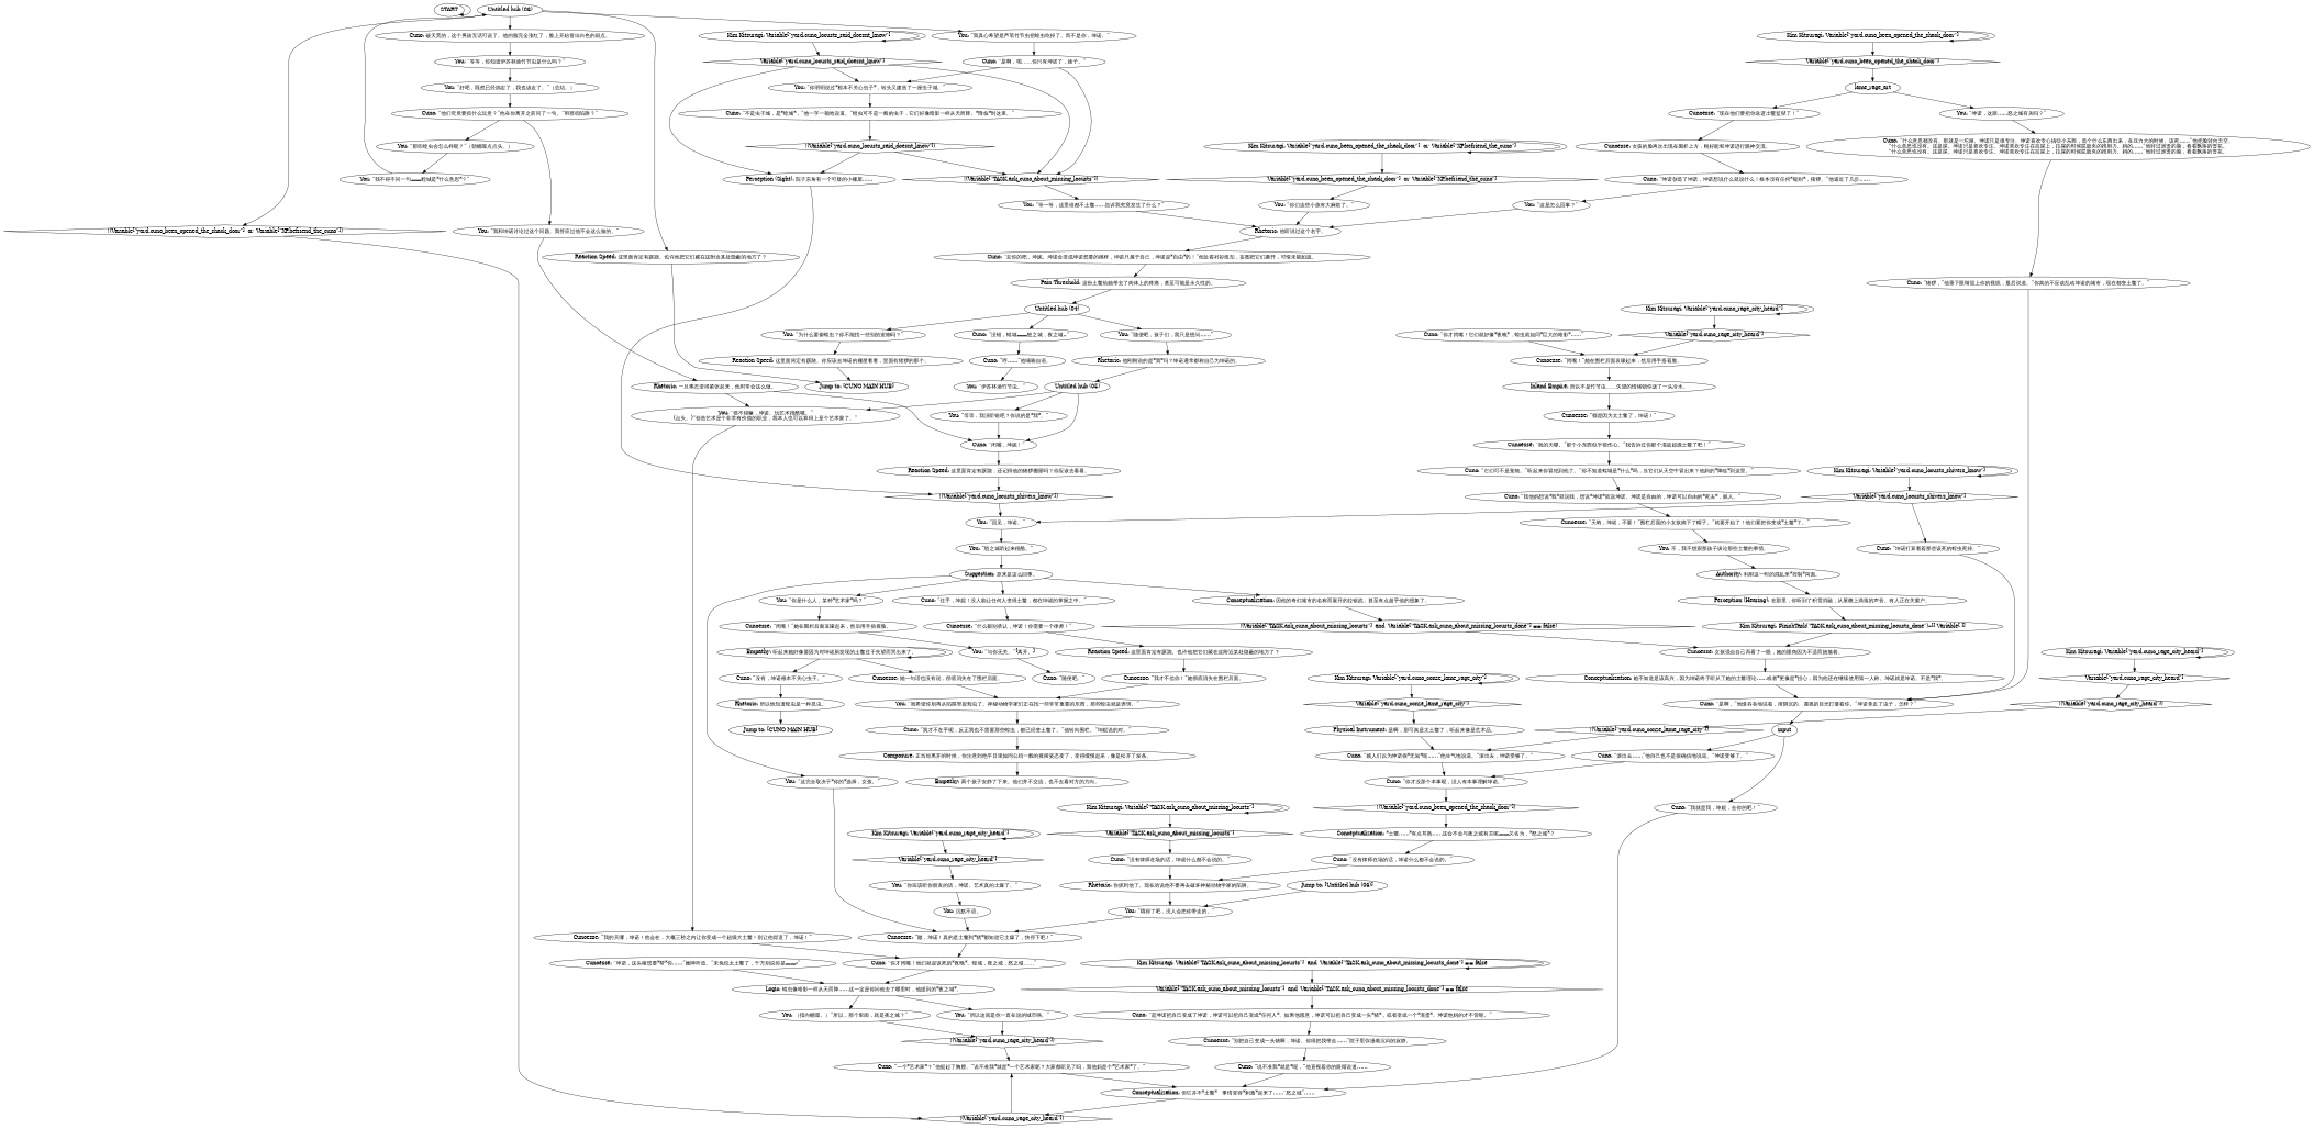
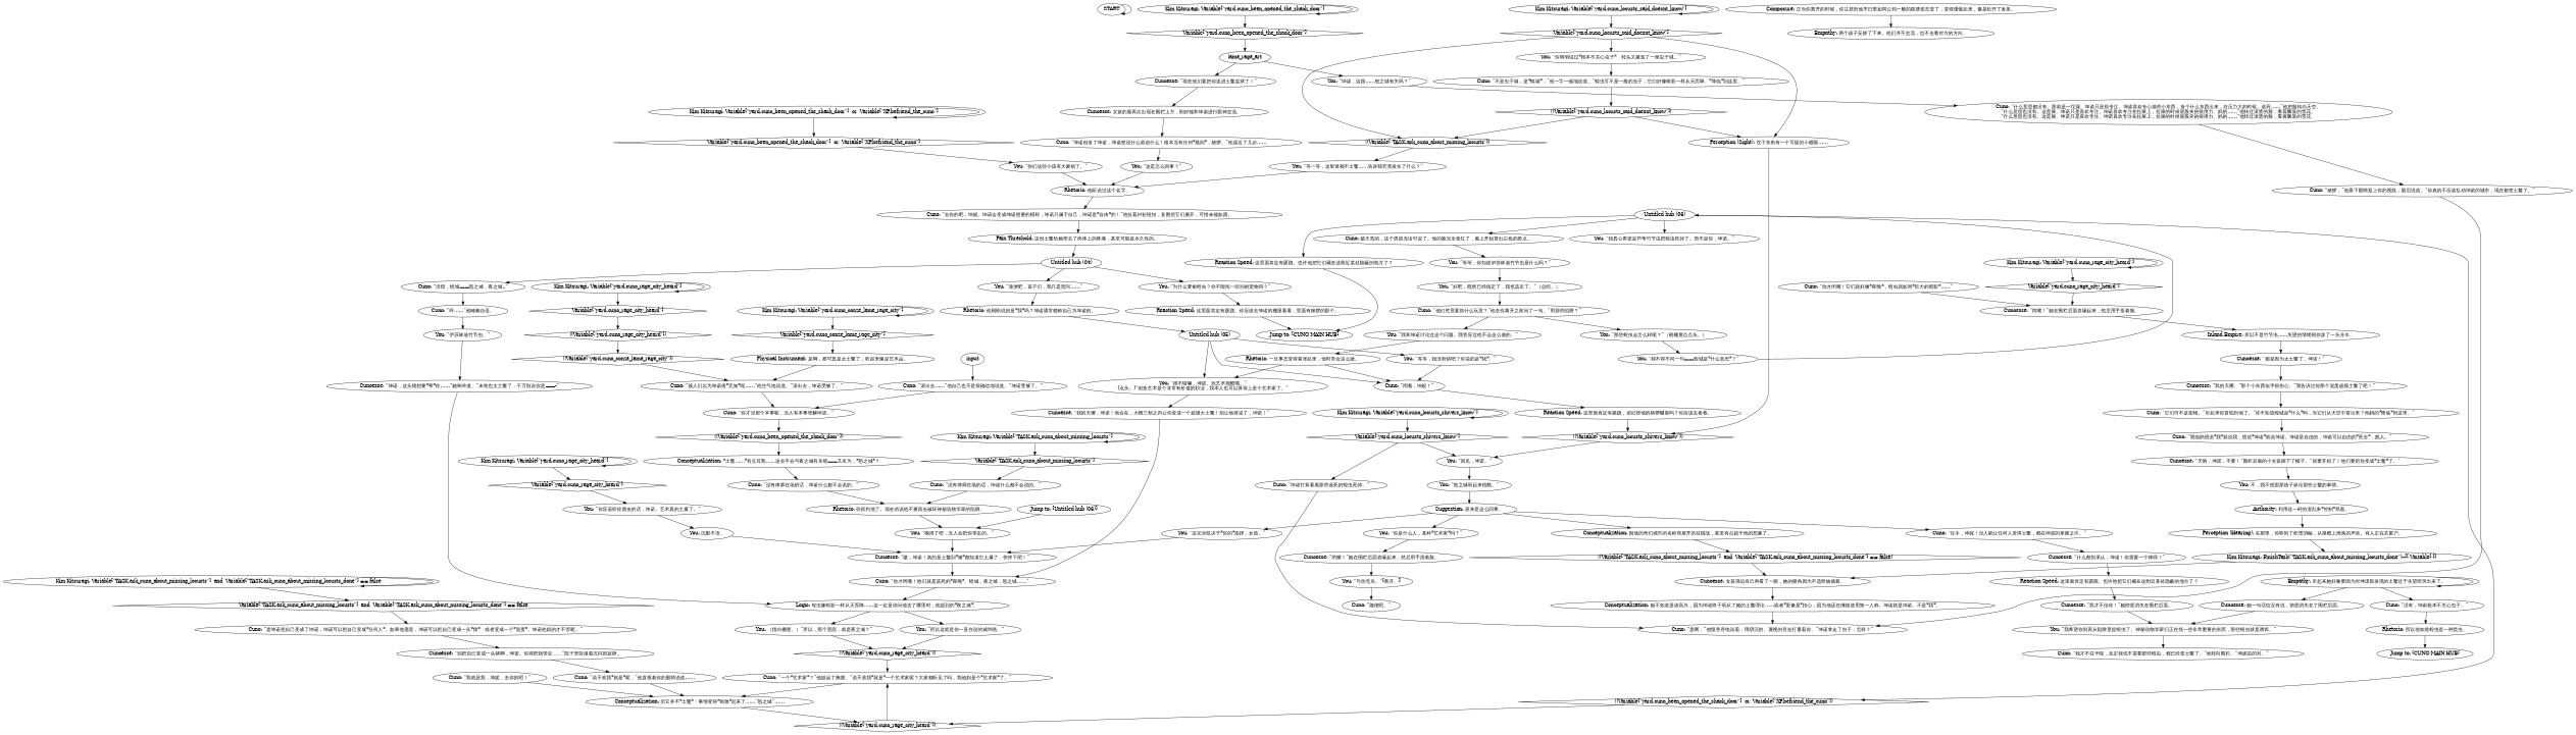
  digraph {
    n1 [label=START]
    n2 [label=input]
    n3 [label="Cuno: “滚出去……”他自己也不是很确信地说道。“坤诺受够了。”"]
    n4 [label="Cuno: “我就是我，坤妮，去你的吧！”"]
    n5 [label="Cuno: “你才没那个本事呢，没人有本事理解坤诺。”"]
    n6 [label="Conceptualization: 但它并不*土鳖*！事情变得*刺激*起来了……“怒之城”……"]
    n7 [label="Inland Empire: 所以不是竹节虫……失望的情绪朝你泼了一头冷水。"]
    n8 [label="Cunoesse: “都是因为太土鳖了，坤诺！”"]
    n9 [label="Cunoesse: “我的天哪。”那个小东西似乎很伤心。“我告诉过你那个混蛋超级土鳖了吧！”"]
    n10 [label="Kim Kitsuragi: Variable[\"yard.cuno_rage_city_heard\"]"]
    n11 [label="Variable[\"yard.cuno_rage_city_heard\"]" shape=diamond]
    n12 [label="Cunoesse: “闭嘴！”她在围栏后面哀嚎起来，然后用手捂着脸。"]
    n13 [label="!(Variable[\"yard.cuno_rage_city_heard\"])" shape=diamond]
    n14 [label="Cuno: “一个*艺术家*？”他挺起了胸膛。“说不准我*就是*一个艺术家呢？大家都听见了吗，我他妈是个*艺术家*了。”"]
    n15 [label="Cuno: “没错，蝗城——怒之城，夜之城..“"]
    n16 [label="Cuno: “哼……”他喃喃自语。"]
    n17 [label="You: “伊苏林迪竹节虫。”"]
    n18 [label="You: “你是什么人，某种*艺术家*吗？”"]
    n19 [label="Cunoesse: “闭嘴！”她在围栏后面哀嚎起来，然后用手捂着脸。"]
    n20 [label="You: “与你无关。”[离开。]"]
    n21 [label="You: “哦得了吧，没人会把你带走的。”"]
    n22 [label="Cunoesse: “嗷，坤诺！真的是土鳖到*猪*都知道它土爆了，快停下吧！”"]
    n23 [label="Cuno: “你才闭嘴！他们就是该死的*夜晚*。蝗城，夜之城，怒之城……”"]
    n24 [label="Untitled hub (06)"]
    n25 [label="You: “我真心希望是芦苇竹节虫把蝗虫吃掉了。而不是你，坤诺。”"]
    n26 [label="!(Variable[\"yard.cuno_been_opened_the_shack_door\"]  or  Variable[\"XP.befriend_the_cuno\"])" shape=diamond]
    n27 [label="Reaction Speed: 这里面肯定有蹊跷。也许他把它们藏在这附近某处隐蔽的地方了？"]
    n28 [label="Cuno: 破天荒的，这个男孩无话可说了。他的脸完全涨红了，脸上开始冒出白色的斑点。"]
-   n29 [label="Cuno: “是啊，呃……你只有坤诺了，婊子。”"]
    n30 [label="!(Variable[\"yard.cuno_rage_city_heard\"])" shape=diamond]
    n31 [label="Jump to: [CUNO MAIN HUB]"]
    n32 [label="You: “等等，你知道伊苏林迪竹节虫是什么吗？”"]
    n33 [label="Cuno: “什么意思都没有。那就是一坨屎。坤诺只是很专注。坤诺喜欢专心搞些小东西，造个什么东西出来，在压力大的时候。该死……”他把脸转向天空。\n“什么意思也没有。这是屎。坤诺只是喜欢专注。坤诺喜欢专注在拉屎上，拉屎的时候屁股夹的很用力。妈的……”他转过滚烫的脸，看着飘落的雪花。\n“什么意思也没有。这是屎。坤诺只是喜欢专注。坤诺喜欢专注在拉屎上，拉屎的时候屁股夹的很用力。妈的……”他转过滚烫的脸，看着飘落的雪花。"]
    n34 [label="Cuno: “猪猡，”他垂下眼睛迎上你的视线，最后说道。“你真的不应该乱动坤诺的城市，现在都变土鳖了。”"]
    n35 [label="Cuno: “是啊，”他慢吞吞地说着，用阴沉的、蔑视的目光打量着你。“坤诺拿走了虫子，怎样？”"]
    n36 [label="Cunoesse: “天呐，坤诺，不要！”围栏后面的小女孩摘下了帽子。“就要开始了！他们要把你变成*土鳖*了。”"]
    n37 [label="You: 不，我不想跟那孩子谈论那些土鳖的事情。"]
    n38 [label="Authority: 利用这一时的混乱来*控制*局面。"]
    n39 [label="Rhetoric: 一旦事态变得紧张起来，他时常会这么做。"]
    n40 [label="Cuno: “闭嘴，坤妮！”"]
    n41 [label="You: “很不错嘛，坤诺。玩艺术很酷哦。”\n(点头。)“创造艺术是个非常有价值的职业，我本人也可以算得上是个艺术家了。”"]
    n42 [label="Reaction Speed: 这里面肯定有蹊跷，还记得他的猪猡棚屋吗？你应该去看看。"]
    n43 [label="Cunoesse: “我的天哪，坤诺！他会在，大概三秒之内让你变成一个超级大土鳖！别让他得逞了，坤诺！”"]
    n44 [label="Cunoesse: “我才不信你！”她彻底消失在围栏后面。"]
    n45 [label="You: “我希望你别再从陷阱里捉蝗虫了。神秘动物学家们正在找一些非常重要的东西，那些蝗虫就是诱饵。”"]
    n46 [label="Cuno: “我才不在乎呢，反正我也不需要那些蝗虫，都已经变土鳖了。”他转向围栏。“坤妮说的对。”"]
    n47 [label="Perception (Sight): 院子东角有一个可疑的小棚屋……"]
    n48 [label="!(Variable[\"yard.cuno_locusts_shivers_know\"])" shape=diamond]
    n49 [label="You: “回见，坤诺。”"]
    n50 [label="!(Variable[\"TASK.ask_cuno_about_missing_locusts\"])" shape=diamond]
    n51 [label="You: “你明明说过*根本不关心虫子*，转头又建造了一座虫子城。”"]
    n52 [label="You: “那些蝗虫会怎么样呢？”（朝棚屋点点头。）"]
    n53 [label="You: “我不得不问一句——蝗城是*什么意思*？”"]
    n54 [label="Cunoesse: “坤诺，这头猪想要*帮*你……”她呻吟道。“未免也太土鳖了，千万别说你是——-”"]
    n55 [label="Logic: 蝗虫像暗影一样从天而降……这一定是你问他去了哪里时，他提到的*夜之城*。"]
    n56 [label="Rhetoric: 他听说过这个名字。"]
    n57 [label="Cuno: “去你的吧，坤妮。坤诺会变成坤诺想要的模样，坤诺只属于自己，坤诺是*自由*的！”他扯着衬衫纽扣，妄图把它们撕开，可惜未能如愿。"]
    n58 [label="Pain Threshold: 这份土鳖给她带去了肉体上的疼痛，甚至可能是永久性的。"]
    n59 [label="Cunoesse: “什么都别承认，坤诺！你需要一个律师！”"]
    n60 [label="Reaction Speed: 这里面肯定有蹊跷。也许他把它们藏在这附近某处隐蔽的地方了？"]
    n61 [label="Kim Kitsuragi: Variable[\"yard.cuno_been_opened_the_shack_door\"]  or  Variable[\"XP.befriend_the_cuno\"]"]
    n62 [label="Variable[\"yard.cuno_been_opened_the_shack_door\"]  or  Variable[\"XP.befriend_the_cuno\"]" shape=diamond]
    n63 [label="You: “你们这些小孩有大麻烦了。”"]
    n64 [label="Cuno: “坤诺打算看着那些该死的蝗虫死掉。”"]
    n65 [label="You: “好吧，既然已经搞定了，我也该走了。”（总结。）"]
    n66 [label="Cuno: “他们究竟要抓什么玩意？”他在你离开之前问了一句。“用那些陷阱？”"]
    n67 [label="Perception (Hearing): 在那里，你听到了积雪消融，从屋檐上滴落的声音。有人正在关窗户。"]
    n68 [label="Kim Kitsuragi: FinishTask(\"TASK.ask_cuno_about_missing_locusts_done\")--[[ Variable[ ]]"]
    n69 [label="Rhetoric: 他刚刚说的是*我*吗？坤诺通常都称自己为坤诺的。"]
    n70 [label="Untitled hub (05)"]
    n71 [label="You: “等等，我没听错吧？你说的是*我*。”"]
    n72 [label="!(Variable[\"yard.cuno_been_opened_the_shack_door\"])" shape=diamond]
    n73 [label="Conceptualization: *土鳖……*有点耳熟……这会不会与夜之城有关呢——又名为，*怒之城*？"]
    n74 [label="Composure: 正当你离开的时候，你注意到他平日里如同公鸡一般的摇摆姿态变了，变得缓慢起来，像是松开了发条。"]
    n75 [label="Empathy: 两个孩子安静了下来。他们并不交流，也不去看对方的方向。"]
    n76 [label="Kim Kitsuragi: Variable[\"TASK.ask_cuno_about_missing_locusts\"]  and  Variable[\"TASK.ask_cuno_about_missing_locusts_done\"] == false"]
    n77 [label="Variable[\"TASK.ask_cuno_about_missing_locusts\"]  and  Variable[\"TASK.ask_cuno_about_missing_locusts_done\"] == false" shape=diamond]
    n78 [label="Cuno: “是坤诺把自己变成了坤诺，坤诺可以把自己变成*任何人*。如果他愿意，坤诺可以把自己变成一头*猪*，或者变成一个*混蛋*。坤诺他妈的才不管呢。”"]
    n79 [label="Cunoesse: “别把自己变成一头猪啊，坤诺。你得把我带走……”院子里弥漫着沉闷的寂静。"]
    n80 [label="!(Variable[\"TASK.ask_cuno_about_missing_locusts\"]  and  Variable[\"TASK.ask_cuno_about_missing_locusts_done\"] == false)" shape=diamond]
    n81 [label="Cunoesse: 女孩强迫自己再看了一眼，她的眼角因为不适而抽搐着。"]
    n82 [label="Conceptualization: 她不知道是该高兴，因为坤诺终于听从了她的土鳖理论……或者*更像是*担心，因为他还在继续使用第一人称。坤诺就是坤诺。不是*我*。"]
    n83 [label="Cunoesse: 女孩的脸再次出现在围栏上方，刚好能和坤诺进行眼神交流。"]
    n84 [label="Cuno: “坤诺创造了坤诺，坤诺想说什么就说什么！根本没有任何*规则*，猪猡。”他逼近了几步……"]
    n85 [label="You: “这是怎么回事？”"]
    n86 [label="Empathy: 听起来她好像要因为对坤诺新发现的土鳖过于失望而哭出来了。"]
    n87 [label="Cunoesse: 她一句话也没有说，彻底消失在了围栏后面。"]
    n88 [label="Cuno: “没有，坤诺根本不关心虫子。”"]
    n89 [label="Rhetoric: 所以他知道蝗虫是一种昆虫。"]
    n90 [label="Reaction Speed: 这里面肯定有蹊跷。你应该去坤诺的棚屋看看，里面有猪猡的那个。"]
    n91 [label="Cuno: “它们可不是宠物。”听起来你冒犯到他了。“你不知道蝗城是*什么*吗，当它们从天空中冒出来？他妈的*降临*到这里。”"]
    n92 [label="Cuno: “我他妈想说*我*就说我，想说*坤诺*就说坤诺。坤诺是自由的，坤诺可以自由的*死去*，贱人。”"]
    n93 [label="You: “你应该听你朋友的话，坤诺。艺术真的土爆了。”"]
    n94 [label="You: 沉默不语。"]
    n95 [label="Cuno: “你才闭嘴！它们就好像*夜晚*，蝗虫就如同*巨大的暗影*……”"]
    n96 [label="Untitled hub (04)"]
    n97 [label="You: “为什么要偷蝗虫？你不能找一些别的宠物吗？”"]
    n98 [label="You: “随便吧，孩子们，我只是想问……”"]
    n99 [label="Cuno: “说不准我*就是*呢，”他直视着你的眼睛说道……"]
    n100 [label="Suggestion: 原来是这么回事。"]
    n101 [label="Conceptualization: 因他的奇幻城市的名称而展开的拉锯战，甚至有点超乎他的想象了。"]
    n102 [label="Cuno: “住手，坤妮！没人能让任何人变得土鳖，都在坤诺的掌握之中。”"]
    n103 [label="You: “这完全取决于*你的*选择，女孩。”"]
    n104 [label="You: （指向棚屋。）“所以，那个里面，就是夜之城？”"]
    n105 [label="You: “所以这就是你一直在说的城市咯。”"]
    n106 [label="You: “我和坤诺讨论过这个问题。我答应过他不会这么做的。”"]
    n107 [label="Cuno: “随便吧。”"]
    n108 [label="Kim Kitsuragi: Variable[\"yard.cuno_rage_city_heard\"]"]
    n109 [label="Variable[\"yard.cuno_rage_city_heard\"]" shape=diamond]
    n110 [label="Cuno: “贱人们以为坤诺很*无知*呢……”他生气地说道。“滚出去，坤诺受够了。”"]
    n111 [label=lame_rage_art]
    n112 [label="Cunoesse: “现在他们要把你送进土鳖监狱了！”"]
    n113 [label="You: “坤诺，这跟……怒之城有关吗？”"]
    n114 [label="Rhetoric: 你抓到他了。现在劝说他不要再去破坏神秘动物学家的陷阱。"]
    n115 [label="Kim Kitsuragi: Variable[\"yard.cuno_rage_city_heard\"]"]
    n116 [label="Variable[\"yard.cuno_rage_city_heard\"]" shape=diamond]
    n117 [label="!(Variable[\"yard.cuno_rage_city_heard\"])" shape=diamond]
    n118 [label="!(Variable[\"yard.cuno_conze_lame_rage_city\"])" shape=diamond]
    n119 [label="Cuno: “没有律师在场的话，坤诺什么都不会说的。”"]
    n120 [label="Kim Kitsuragi: Variable[\"TASK.ask_cuno_about_missing_locusts\"]"]
    n121 [label="Variable[\"TASK.ask_cuno_about_missing_locusts\"]" shape=diamond]
    n122 [label="Cuno: “没有律师在场的话，坤诺什么都不会说的。”"]
    n123 [label="You: “等一等，这里谁都不土鳖……告诉我究竟发生了什么？”"]
    n124 [label="You: “怒之城听起来很酷。”"]
    n125 [label="Jump to: [CUNO MAIN HUB]"]
    n126 [label="Kim Kitsuragi: Variable[\"yard.cuno_conze_lame_rage_city\"]"]
    n127 [label="Variable[\"yard.cuno_conze_lame_rage_city\"]" shape=diamond]
    n128 [label="Physical Instrument: 是啊，那可真是太土鳖了，听起来像是艺术品。"]
    n129 [label="Kim Kitsuragi: Variable[\"yard.cuno_been_opened_the_shack_door\"]"]
    n130 [label="Variable[\"yard.cuno_been_opened_the_shack_door\"]" shape=diamond]
    n131 [label="Kim Kitsuragi: Variable[\"yard.cuno_locusts_said_doesnt_know\"]"]
    n132 [label="Variable[\"yard.cuno_locusts_said_doesnt_know\"]" shape=diamond]
    n133 [label="Cuno: “不是虫子城，是*蝗城*，”他一字一顿地说道。“蝗虫可不是一般的虫子，它们好像暗影一样从天而降。*降临*到这里。”"]
    n134 [label="!(Variable[\"yard.cuno_locusts_said_doesnt_know\"])" shape=diamond]
    n135 [label="Kim Kitsuragi: Variable[\"yard.cuno_locusts_shivers_know\"]"]
    n136 [label="Variable[\"yard.cuno_locusts_shivers_know\"]" shape=diamond]
    n137 [label="Jump to: [Untitled hub (06)]"]
    n1 -> n1
    n2 -> n3
-   n2 -> n4
    n3 -> n5
    n4 -> n6
    n5 -> n72
    n6 -> n30
    n7 -> n8
    n8 -> n9
    n9 -> n91
    n10 -> n10
    n10 -> n11
    n11 -> n12
    n12 -> n7
    n13 -> n14
    n14 -> n6
    n15 -> n16
    n16 -> n17
+   n17 -> n54
    n18 -> n19
    n19 -> n20
    n20 -> n107
    n21 -> n22
    n22 -> n23
    n23 -> n55
    n24 -> n25
    n24 -> n26
    n24 -> n27
    n24 -> n28
-   n25 -> n29
    n26 -> n30
    n27 -> n31
    n28 -> n32
-   n29 -> n50
-   n29 -> n51
    n30 -> n14
    n32 -> n65
    n33 -> n34
    n34 -> n35
-   n35 -> n2
    n36 -> n37
    n37 -> n38
    n38 -> n67
    n39 -> n40
    n39 -> n41
    n40 -> n42
    n41 -> n43
    n42 -> n48
    n43 -> n23
    n44 -> n45
    n45 -> n46
-   n46 -> n74
    n47 -> n48
    n48 -> n49
    n49 -> n124
    n50 -> n123
    n51 -> n133
    n52 -> n53
    n53 -> n24
    n54 -> n55
    n55 -> n104
    n55 -> n105
    n56 -> n57
    n57 -> n58
    n58 -> n96
    n59 -> n60
    n60 -> n44
    n61 -> n61
    n61 -> n62
    n62 -> n63
    n63 -> n56
    n64 -> n35
    n65 -> n66
    n66 -> n52
    n66 -> n106
    n67 -> n68
    n68 -> n81
    n69 -> n70
    n70 -> n40
    n70 -> n41
    n70 -> n71
    n71 -> n40
    n72 -> n73
    n73 -> n119
    n74 -> n75
    n76 -> n76
    n76 -> n77
    n77 -> n78
    n78 -> n79
    n79 -> n99
    n80 -> n81
    n81 -> n82
    n82 -> n35
    n83 -> n84
    n84 -> n85
    n85 -> n56
    n86 -> n86
    n86 -> n87
    n86 -> n88
    n87 -> n45
    n88 -> n89
    n89 -> n125
    n90 -> n31
    n91 -> n92
    n92 -> n36
    n93 -> n94
    n94 -> n22
    n95 -> n12
    n96 -> n15
    n96 -> n97
    n96 -> n98
    n97 -> n90
    n98 -> n69
    n99 -> n6
    n100 -> n18
    n100 -> n101
    n100 -> n102
    n100 -> n103
    n101 -> n80
    n102 -> n59
    n103 -> n22
    n104 -> n13
    n105 -> n13
    n106 -> n39
    n108 -> n108
    n108 -> n109
    n109 -> n93
    n110 -> n5
    n111 -> n112
    n111 -> n113
    n112 -> n83
    n113 -> n33
    n114 -> n21
    n115 -> n115
    n115 -> n116
    n116 -> n117
    n117 -> n118
    n118 -> n110
    n119 -> n114
    n120 -> n120
    n120 -> n121
    n121 -> n122
    n122 -> n114
    n123 -> n56
    n124 -> n100
    n126 -> n126
    n126 -> n127
    n127 -> n128
    n128 -> n110
    n129 -> n129
    n129 -> n130
    n130 -> n111
    n131 -> n131
    n131 -> n132
    n132 -> n47
    n132 -> n50
    n132 -> n51
    n133 -> n134
    n134 -> n47
    n134 -> n50
    n135 -> n135
    n135 -> n136
    n136 -> n49
    n136 -> n64
    n137 -> n21
  }
